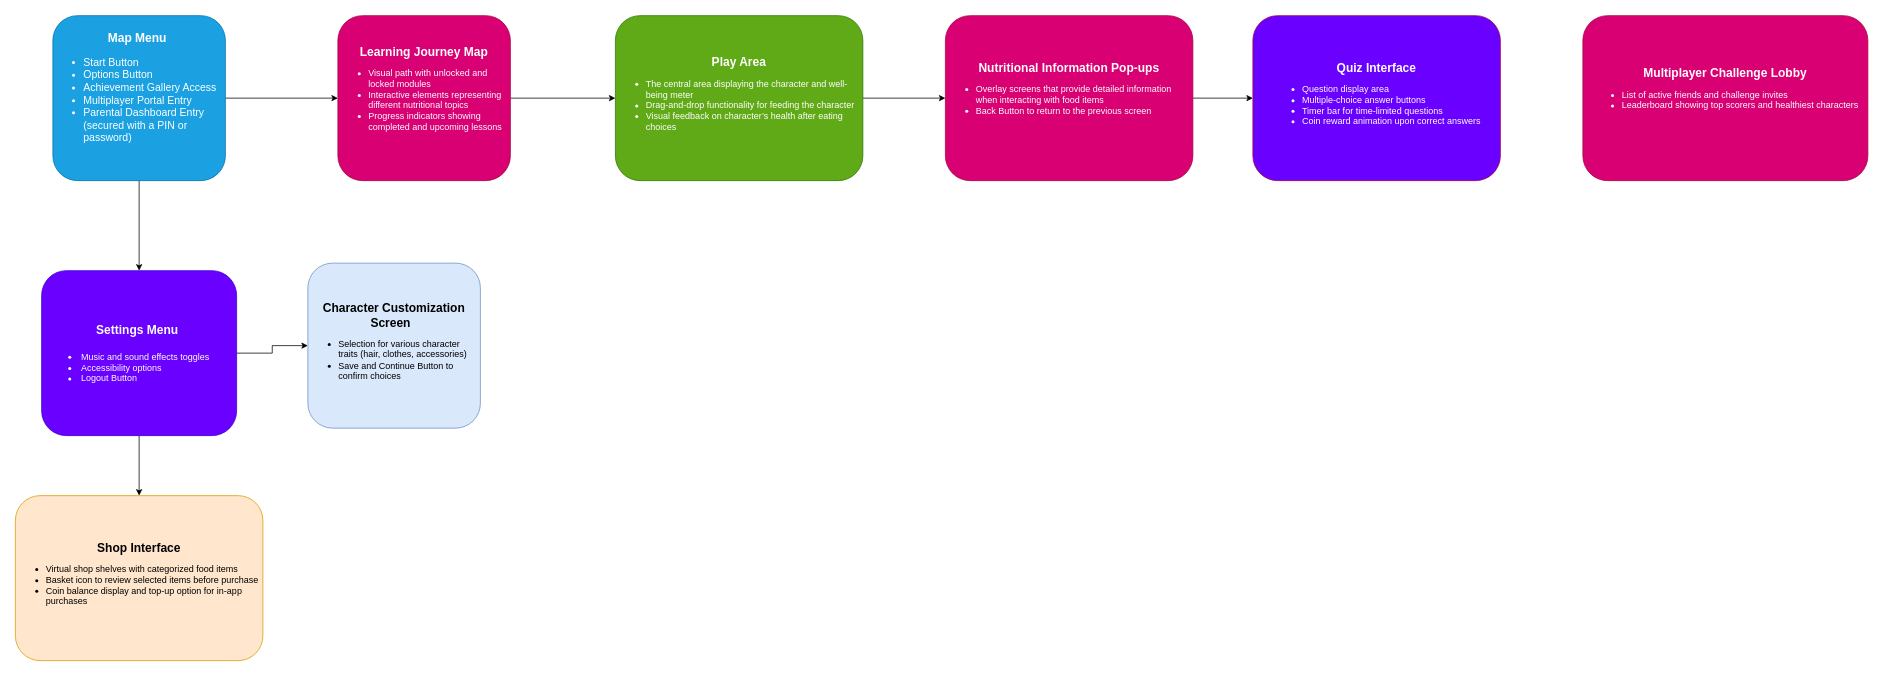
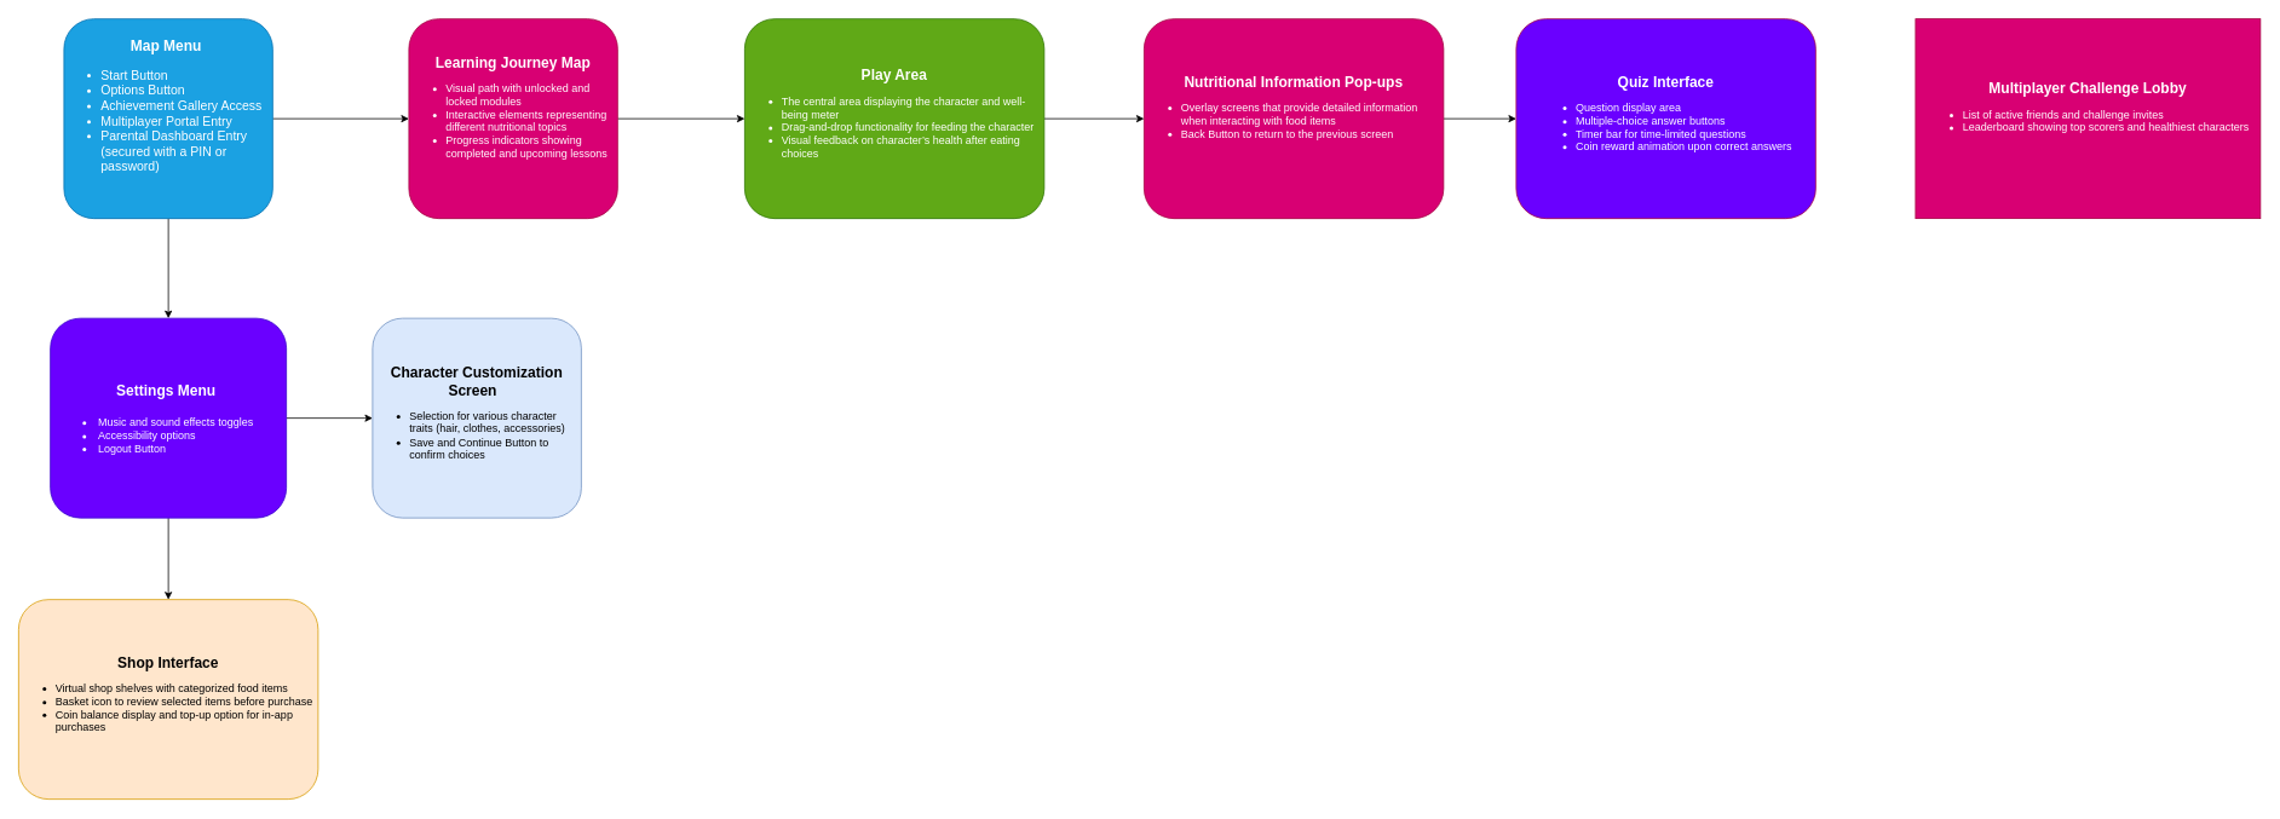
  <mxCell id="0" />
  <mxCell id="1" parent="0" />
  <mxCell id="2" style="edgeStyle=orthogonalEdgeStyle;rounded=0;orthogonalLoop=1;jettySize=auto;html=1;fontFamily=Helvetica;" edge="1" parent="1" source="4" target="7"><mxGeometry relative="1" as="geometry" /></mxCell>
  <mxCell id="3" value="" style="edgeStyle=orthogonalEdgeStyle;rounded=0;orthogonalLoop=1;jettySize=auto;html=1;fontFamily=Helvetica;" edge="1" parent="1" source="4" target="17"><mxGeometry relative="1" as="geometry" /></mxCell>
  <mxCell id="4" value="&lt;b style=&quot;font-size: 16px;&quot;&gt;&lt;font style=&quot;font-size: 16px;&quot;&gt;Map Menu&amp;nbsp;&lt;/font&gt;&lt;/b&gt;&lt;div style=&quot;font-size: 16px;&quot;&gt;&lt;div style=&quot;font-size: 14px;&quot;&gt;&lt;ul style=&quot;&quot;&gt;&lt;li style=&quot;text-align: left;&quot;&gt;Start Button&lt;/li&gt;&lt;li style=&quot;text-align: left;&quot;&gt;Options Button&lt;/li&gt;&lt;li style=&quot;text-align: left;&quot;&gt;Achievement Gallery Access&lt;/li&gt;&lt;li style=&quot;text-align: left;&quot;&gt;Multiplayer Portal Entry&lt;/li&gt;&lt;li style=&quot;text-align: left;&quot;&gt;Parental Dashboard Entry (secured with a PIN or password)&lt;/li&gt;&lt;/ul&gt;&lt;/div&gt;&lt;/div&gt;&lt;div&gt;&lt;br&gt;&lt;/div&gt;" style="rounded=1;whiteSpace=wrap;html=1;fillColor=#1ba1e2;strokeColor=#006EAF;fontColor=#ffffff;fontFamily=Helvetica;" vertex="1" parent="1"><mxGeometry x="70" y="20" width="230" height="220" as="geometry" /></mxCell>
  <mxCell id="5" value="&lt;font style=&quot;&quot;&gt;&lt;span style=&quot;font-size: 16px;&quot;&gt;&lt;b&gt;Character Customization Screen&lt;/b&gt;&lt;/span&gt;&lt;b style=&quot;font-size: 16px;&quot;&gt;&amp;nbsp;&amp;nbsp;&lt;/b&gt;&lt;/font&gt;&lt;div&gt;&lt;div style=&quot;text-align: left;&quot;&gt;&lt;ul&gt;&lt;li&gt;Selection for various character traits (hair, clothes, accessories)&lt;/li&gt;&lt;li&gt;Save and Continue Button to confirm choices&lt;/li&gt;&lt;/ul&gt;&lt;/div&gt;&lt;/div&gt;" style="rounded=1;whiteSpace=wrap;html=1;fillColor=#dae8fc;strokeColor=#6c8ebf;glass=0;imageVerticalAlign=top;fontFamily=Helvetica;" vertex="1" parent="1"><mxGeometry x="410" y="350" width="230" height="220" as="geometry" /></mxCell>
  <mxCell id="6" style="edgeStyle=orthogonalEdgeStyle;rounded=0;orthogonalLoop=1;jettySize=auto;html=1;fontFamily=Helvetica;" edge="1" parent="1" source="7" target="12"><mxGeometry relative="1" as="geometry" /></mxCell>
  <mxCell id="7" value="&lt;div style=&quot;&quot;&gt;&lt;div style=&quot;&quot;&gt;&lt;b style=&quot;font-size: 16px; text-align: left; background-color: initial;&quot;&gt;Learning Journey Map&lt;/b&gt;&lt;br&gt;&lt;ul style=&quot;&quot;&gt;&lt;li style=&quot;text-align: left;&quot;&gt;&lt;span style=&quot;background-color: initial;&quot;&gt;Visual path with unlocked and locked modules&lt;/span&gt;&lt;br&gt;&lt;/li&gt;&lt;li style=&quot;text-align: left;&quot;&gt;Interactive elements representing different nutritional topics&lt;/li&gt;&lt;li style=&quot;text-align: left;&quot;&gt;Progress indicators showing completed and upcoming lessons&lt;/li&gt;&lt;/ul&gt;&lt;/div&gt;&lt;/div&gt;&lt;div&gt;&lt;br&gt;&lt;/div&gt;" style="rounded=1;whiteSpace=wrap;html=1;fillColor=#d80073;strokeColor=#A50040;fontColor=#ffffff;fontFamily=Helvetica;" vertex="1" parent="1"><mxGeometry x="450" y="20" width="230" height="220" as="geometry" /></mxCell>
  <mxCell id="8" style="edgeStyle=orthogonalEdgeStyle;rounded=0;orthogonalLoop=1;jettySize=auto;html=1;fontFamily=Helvetica;" edge="1" parent="1" source="9" target="13"><mxGeometry relative="1" as="geometry" /></mxCell>
  <mxCell id="9" value="&lt;div style=&quot;&quot;&gt;&lt;div style=&quot;&quot;&gt;&lt;div style=&quot;&quot;&gt;&lt;span style=&quot;background-color: initial; font-size: 16px;&quot;&gt;&lt;b&gt;Nutritional Information Pop-ups&lt;/b&gt;&lt;/span&gt;&lt;/div&gt;&lt;ul style=&quot;&quot;&gt;&lt;li style=&quot;text-align: left;&quot;&gt;&lt;span style=&quot;background-color: initial;&quot;&gt;Overlay screens that provide detailed information when interacting with food items&lt;/span&gt;&lt;br&gt;&lt;/li&gt;&lt;li style=&quot;text-align: left;&quot;&gt;Back Button to return to the previous screen&lt;/li&gt;&lt;/ul&gt;&lt;/div&gt;&lt;/div&gt;&lt;div&gt;&lt;br&gt;&lt;/div&gt;" style="rounded=1;whiteSpace=wrap;html=1;fillColor=#d80073;strokeColor=#A50040;fontColor=#ffffff;fontFamily=Helvetica;" vertex="1" parent="1"><mxGeometry x="1260" y="20" width="330" height="220" as="geometry" /></mxCell>
  <mxCell id="10" value="&lt;div style=&quot;&quot;&gt;&lt;div style=&quot;&quot;&gt;&lt;div style=&quot;&quot;&gt;&lt;br&gt;&lt;span style=&quot;font-size: 16px;&quot;&gt;&lt;b&gt;Shop Interface&lt;/b&gt;&lt;/span&gt;&lt;br&gt;&lt;/div&gt;&lt;ul style=&quot;&quot;&gt;&lt;li style=&quot;text-align: left;&quot;&gt;&lt;span style=&quot;background-color: initial;&quot;&gt;Virtual shop shelves with categorized food items&lt;/span&gt;&lt;br&gt;&lt;/li&gt;&lt;li style=&quot;text-align: left;&quot;&gt;Basket icon to review selected items before purchase&lt;/li&gt;&lt;li style=&quot;text-align: left;&quot;&gt;Coin balance display and top-up option for in-app purchases&lt;/li&gt;&lt;/ul&gt;&lt;/div&gt;&lt;/div&gt;&lt;div&gt;&lt;br&gt;&lt;/div&gt;" style="rounded=1;whiteSpace=wrap;html=1;fillColor=#ffe6cc;strokeColor=#d79b00;fontFamily=Helvetica;" vertex="1" parent="1"><mxGeometry x="20" y="660" width="330" height="220" as="geometry" /></mxCell>
  <mxCell id="11" style="edgeStyle=orthogonalEdgeStyle;rounded=0;orthogonalLoop=1;jettySize=auto;html=1;fontFamily=Helvetica;" edge="1" parent="1" source="12" target="9"><mxGeometry relative="1" as="geometry" /></mxCell>
  <mxCell id="12" value="&lt;div style=&quot;&quot;&gt;&lt;div style=&quot;&quot;&gt;&lt;div style=&quot;&quot;&gt;&lt;br&gt;&lt;/div&gt;&lt;span style=&quot;font-size: 16px;&quot;&gt;&lt;b&gt;Play Area&lt;/b&gt;&lt;/span&gt;&lt;ul style=&quot;&quot;&gt;&lt;li style=&quot;text-align: left;&quot;&gt;&lt;span style=&quot;background-color: initial;&quot;&gt;The central area displaying the character and well-being meter&lt;/span&gt;&lt;br&gt;&lt;/li&gt;&lt;li style=&quot;text-align: left;&quot;&gt;Drag-and-drop functionality for feeding the character&lt;/li&gt;&lt;li style=&quot;text-align: left;&quot;&gt;Visual feedback on character’s health after eating choices&lt;/li&gt;&lt;/ul&gt;&lt;/div&gt;&lt;/div&gt;&lt;div&gt;&lt;br&gt;&lt;/div&gt;" style="rounded=1;whiteSpace=wrap;html=1;fillColor=#60a917;strokeColor=#2D7600;fontColor=#ffffff;fontFamily=Helvetica;" vertex="1" parent="1"><mxGeometry x="820" y="20" width="330" height="220" as="geometry" /></mxCell>
  <mxCell id="13" value="&lt;div style=&quot;&quot;&gt;&lt;div style=&quot;&quot;&gt;&lt;div style=&quot;&quot;&gt;&lt;br&gt;&lt;/div&gt;&lt;span style=&quot;font-size: 16px;&quot;&gt;&lt;b&gt;Quiz Interface&lt;/b&gt;&lt;/span&gt;&lt;br&gt;&lt;ul style=&quot;&quot;&gt;&lt;li style=&quot;text-align: left;&quot;&gt;&lt;span style=&quot;background-color: initial;&quot;&gt;Question display area&lt;/span&gt;&lt;br&gt;&lt;/li&gt;&lt;li style=&quot;text-align: left;&quot;&gt;&lt;span style=&quot;background-color: initial;&quot;&gt;Multiple-choice answer buttons&lt;/span&gt;&lt;br&gt;&lt;/li&gt;&lt;li style=&quot;text-align: left;&quot;&gt;Timer bar for time-limited questions&lt;/li&gt;&lt;li style=&quot;text-align: left;&quot;&gt;Coin reward animation upon correct answers&lt;/li&gt;&lt;/ul&gt;&lt;/div&gt;&lt;/div&gt;&lt;div&gt;&lt;br&gt;&lt;/div&gt;" style="rounded=1;whiteSpace=wrap;html=1;fillColor=#6a00ff;strokeColor=#A50040;fontColor=#ffffff;fontFamily=Helvetica;" vertex="1" parent="1"><mxGeometry x="1670" y="20" width="330" height="220" as="geometry" /></mxCell>
- <mxCell id="14" value="&lt;div style=&quot;&quot;&gt;&lt;div style=&quot;&quot;&gt;&lt;div style=&quot;&quot;&gt;&lt;b style=&quot;font-size: 16px; background-color: initial;&quot;&gt;Multiplayer Challenge Lobby&lt;/b&gt;&lt;br&gt;&lt;/div&gt;&lt;ul style=&quot;&quot;&gt;&lt;li style=&quot;text-align: left;&quot;&gt;&lt;span style=&quot;background-color: initial;&quot;&gt;List of active friends and challenge invites&lt;/span&gt;&lt;br&gt;&lt;/li&gt;&lt;li style=&quot;text-align: left;&quot;&gt;Leaderboard showing top scorers and healthiest characters&lt;/li&gt;&lt;/ul&gt;&lt;/div&gt;&lt;/div&gt;&lt;div&gt;&lt;br&gt;&lt;/div&gt;" style="rounded=1;whiteSpace=wrap;html=1;fillColor=#d80073;strokeColor=#A50040;fontColor=#ffffff;fontFamily=Helvetica;" vertex="1" parent="1"><mxGeometry x="2110" y="20" width="380" height="220" as="geometry" /></mxCell>
+ <mxCell id="14" value="&lt;div style=&quot;&quot;&gt;&lt;div style=&quot;&quot;&gt;&lt;div style=&quot;&quot;&gt;&lt;b style=&quot;font-size: 16px; background-color: initial;&quot;&gt;Multiplayer Challenge Lobby&lt;/b&gt;&lt;br&gt;&lt;/div&gt;&lt;ul style=&quot;&quot;&gt;&lt;li style=&quot;text-align: left;&quot;&gt;&lt;span style=&quot;background-color: initial;&quot;&gt;List of active friends and challenge invites&lt;/span&gt;&lt;br&gt;&lt;/li&gt;&lt;li style=&quot;text-align: left;&quot;&gt;Leaderboard showing top scorers and healthiest characters&lt;/li&gt;&lt;/ul&gt;&lt;/div&gt;&lt;/div&gt;&lt;div&gt;&lt;br&gt;&lt;/div&gt;" style="whiteSpace=wrap;html=1;fillColor=#d80073;strokeColor=#A50040;fontColor=#ffffff;fontFamily=Helvetica;rounded=0;" vertex="1" parent="1"><mxGeometry x="2110" y="20" width="380" height="220" as="geometry" /></mxCell>
  <mxCell id="15" value="" style="edgeStyle=orthogonalEdgeStyle;rounded=0;orthogonalLoop=1;jettySize=auto;html=1;fontFamily=Helvetica;" edge="1" parent="1" source="17" target="5"><mxGeometry relative="1" as="geometry" /></mxCell>
  <mxCell id="16" value="" style="edgeStyle=orthogonalEdgeStyle;rounded=0;orthogonalLoop=1;jettySize=auto;html=1;fontFamily=Helvetica;" edge="1" parent="1" source="17" target="10"><mxGeometry relative="1" as="geometry" /></mxCell>
- <mxCell id="17" value="&lt;div style=&quot;&quot;&gt;&lt;div style=&quot;&quot;&gt;&lt;div style=&quot;&quot;&gt;&lt;span style=&quot;background-color: initial;&quot;&gt;&lt;span style=&quot;font-size: 16px;&quot;&gt;&lt;b&gt;Settings Menu&lt;/b&gt;&lt;/span&gt;&lt;b style=&quot;font-size: 16px;&quot;&gt;&amp;nbsp;&lt;/b&gt;&lt;/span&gt;&lt;br&gt;&lt;/div&gt;&lt;div style=&quot;&quot;&gt;&lt;span style=&quot;background-color: initial;&quot;&gt;&lt;b style=&quot;font-size: 16px;&quot;&gt;&lt;br&gt;&lt;/b&gt;&lt;/span&gt;&lt;/div&gt;&lt;/div&gt;&lt;/div&gt;&lt;div&gt;&lt;li style=&quot;text-align: left;&quot;&gt;Music and sound effects toggles&lt;/li&gt;&lt;li style=&quot;text-align: left;&quot;&gt;Accessibility options&lt;/li&gt;&lt;li style=&quot;text-align: left;&quot;&gt;Logout Button&lt;/li&gt;&lt;/div&gt;" style="rounded=1;whiteSpace=wrap;html=1;fillColor=#6a00ff;strokeColor=#3700CC;fontColor=#ffffff;fontFamily=Helvetica;" vertex="1" parent="1"><mxGeometry x="55" y="360" width="260" height="220" as="geometry" /></mxCell>
+ <mxCell id="17" value="&lt;div style=&quot;&quot;&gt;&lt;div style=&quot;&quot;&gt;&lt;div style=&quot;&quot;&gt;&lt;span style=&quot;background-color: initial;&quot;&gt;&lt;span style=&quot;font-size: 16px;&quot;&gt;&lt;b&gt;Settings Menu&lt;/b&gt;&lt;/span&gt;&lt;b style=&quot;font-size: 16px;&quot;&gt;&amp;nbsp;&lt;/b&gt;&lt;/span&gt;&lt;br&gt;&lt;/div&gt;&lt;div style=&quot;&quot;&gt;&lt;span style=&quot;background-color: initial;&quot;&gt;&lt;b style=&quot;font-size: 16px;&quot;&gt;&lt;br&gt;&lt;/b&gt;&lt;/span&gt;&lt;/div&gt;&lt;/div&gt;&lt;/div&gt;&lt;div&gt;&lt;li style=&quot;text-align: left;&quot;&gt;Music and sound effects toggles&lt;/li&gt;&lt;li style=&quot;text-align: left;&quot;&gt;Accessibility options&lt;/li&gt;&lt;li style=&quot;text-align: left;&quot;&gt;Logout Button&lt;/li&gt;&lt;/div&gt;" style="rounded=1;whiteSpace=wrap;html=1;fillColor=#6a00ff;strokeColor=#3700CC;fontColor=#ffffff;fontFamily=Helvetica;" vertex="1" parent="1"><mxGeometry x="55" y="350" width="260" height="220" as="geometry" /></mxCell>
